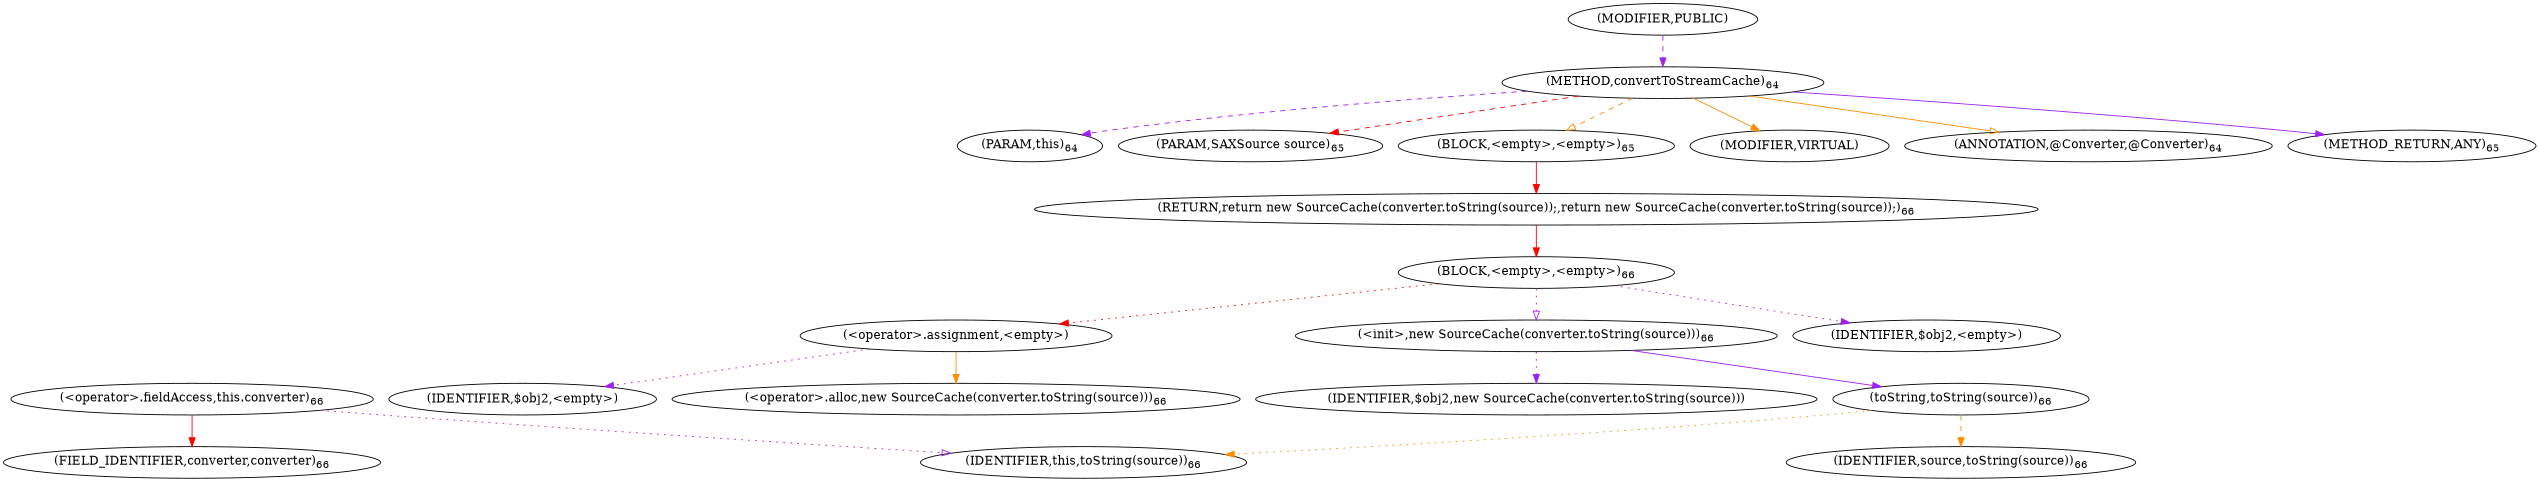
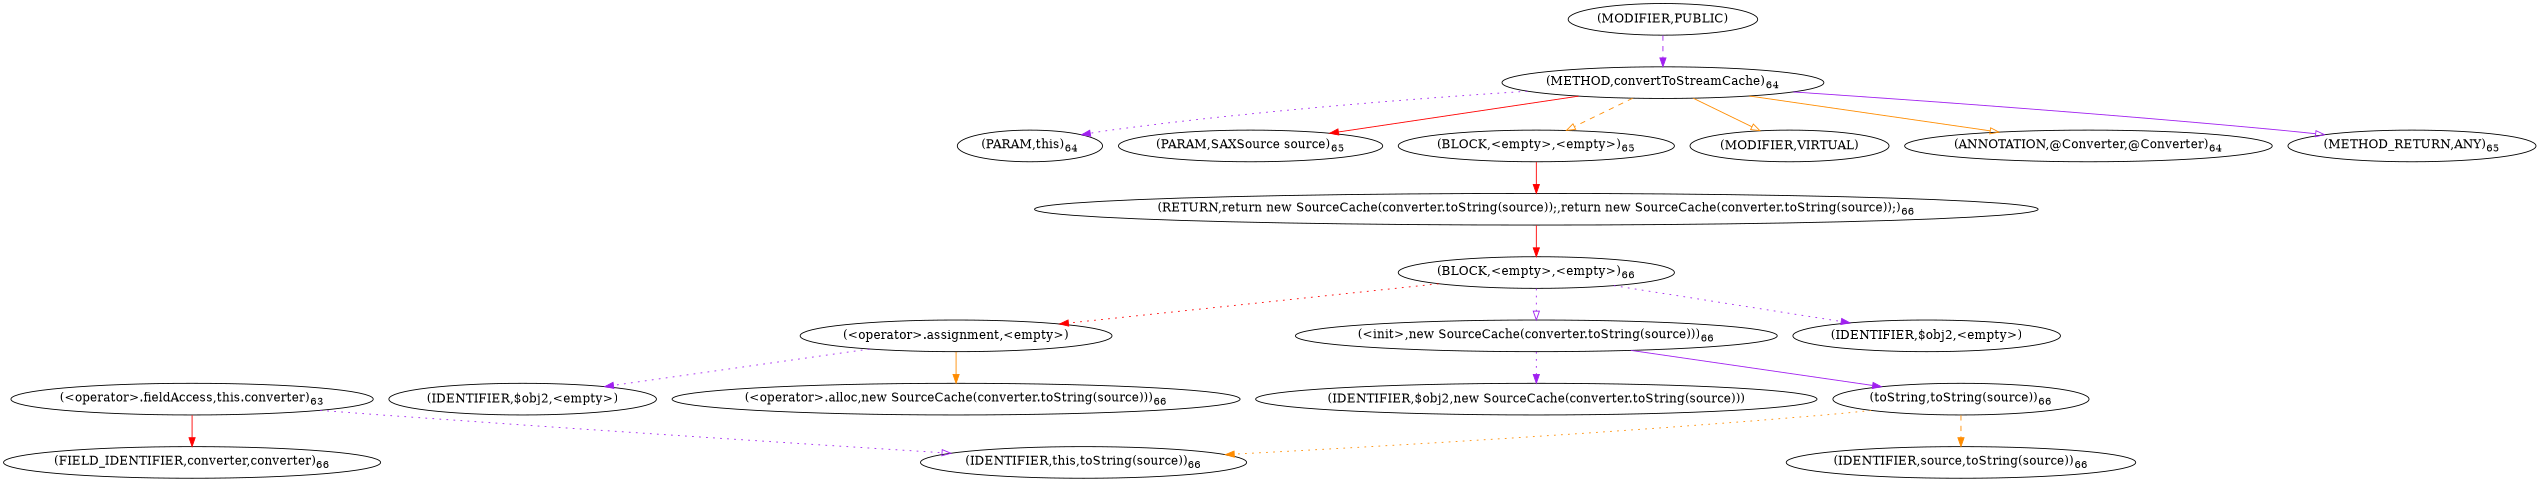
  digraph {
    edge [arrowhead=normal color=purple style=solid]
    n1 [label=<(METHOD,convertToStreamCache)<SUB>64</SUB>>]
    n2 [label=<(PARAM,this)<SUB>64</SUB>>]
    n3 [label=<(PARAM,SAXSource source)<SUB>65</SUB>>]
    n4 [label=<(BLOCK,&lt;empty&gt;,&lt;empty&gt;)<SUB>65</SUB>>]
    n5 [label=<(MODIFIER,VIRTUAL)>]
    n6 [label=<(ANNOTATION,@Converter,@Converter)<SUB>64</SUB>>]
    n7 [label=<(METHOD_RETURN,ANY)<SUB>65</SUB>>]
    n8 [label=<(RETURN,return new SourceCache(converter.toString(source));,return new SourceCache(converter.toString(source));)<SUB>66</SUB>>]
    n9 [label=<(MODIFIER,PUBLIC)>]
    n10 [label=<(BLOCK,&lt;empty&gt;,&lt;empty&gt;)<SUB>66</SUB>>]
    n11 [label=<(&lt;operator&gt;.assignment,&lt;empty&gt;)>]
    n12 [label=<(&lt;init&gt;,new SourceCache(converter.toString(source)))<SUB>66</SUB>>]
    n13 [label=<(IDENTIFIER,$obj2,&lt;empty&gt;)>]
    n14 [label=<(IDENTIFIER,$obj2,&lt;empty&gt;)>]
    n15 [label=<(&lt;operator&gt;.alloc,new SourceCache(converter.toString(source)))<SUB>66</SUB>>]
    n16 [label=<(IDENTIFIER,$obj2,new SourceCache(converter.toString(source)))>]
    n17 [label=<(toString,toString(source))<SUB>66</SUB>>]
    n18 [label=<(IDENTIFIER,source,toString(source))<SUB>66</SUB>>]
    n19 [label=<(IDENTIFIER,this,toString(source))<SUB>66</SUB>>]
-   n20 [label=<(&lt;operator&gt;.fieldAccess,this.converter)<SUB>66</SUB>>]
+   n20 [label=<(&lt;operator&gt;.fieldAccess,this.converter)<SUB>63</SUB>>]
    n21 [label=<(FIELD_IDENTIFIER,converter,converter)<SUB>66</SUB>>]
-   n1 -> n2 [style=dashed]
-   n1 -> n3 [color=red style=dashed]
+   n1 -> n2 [style=dotted]
+   n1 -> n3 [color=red]
    n1 -> n4 [arrowhead=onormal color=darkorange style=dashed]
-   n1 -> n5 [color=darkorange]
+   n1 -> n5 [arrowhead=onormal color=darkorange]
    n1 -> n6 [arrowhead=onormal color=darkorange]
-   n1 -> n7
+   n1 -> n7 [arrowhead=onormal]
    n4 -> n8 [color=red]
    n8 -> n10 [color=red]
    n9 -> n1 [style=dashed]
    n10 -> n11 [color=red style=dotted]
    n10 -> n12 [arrowhead=onormal style=dotted]
    n10 -> n13 [style=dotted]
    n11 -> n14 [style=dotted]
    n11 -> n15 [color=darkorange]
    n12 -> n16 [style=dotted]
    n12 -> n17
    n17 -> n18 [color=darkorange style=dashed]
    n17 -> n19 [color=darkorange style=dotted]
    n20 -> n19 [arrowhead=onormal style=dotted]
    n20 -> n21 [color=red]
  }
